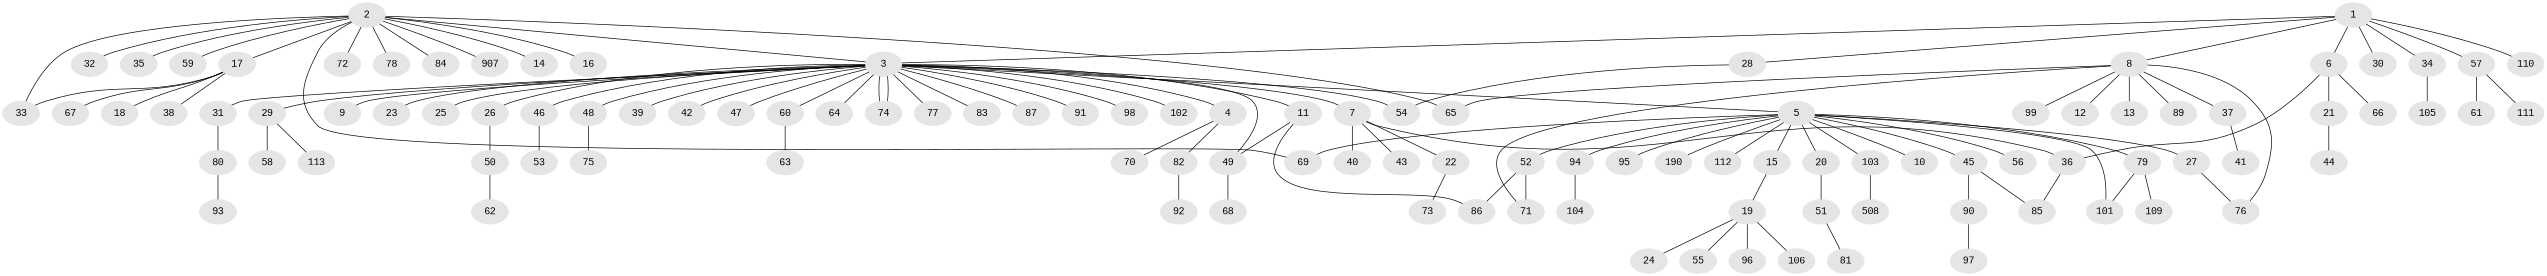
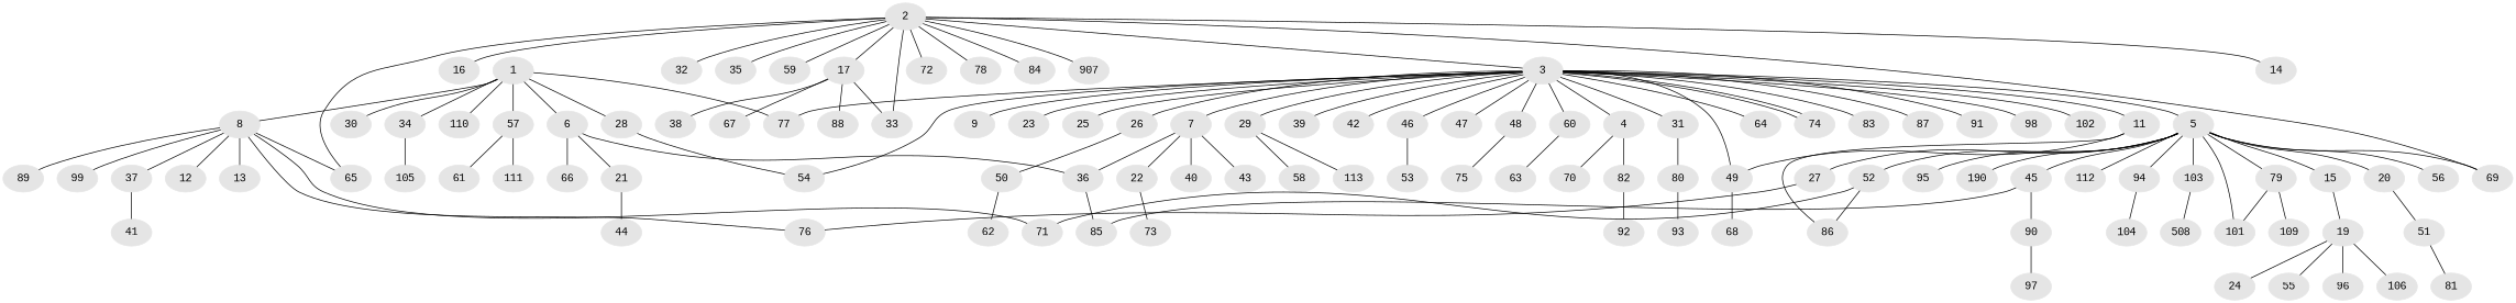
  graph {
    fontname="Liberation Mono"
    node [color=gray90 fontname="Liberation Mono" style=filled]
    edge [fontname="Liberation Mono"]
    1
    3
    6
    8
    28
    30
    34
    57
    110
    2
    14
    16
    17
    32
    35
    59
    65
    69
    72
    78
    84
    n22 [label=907]
    4
    5
    7
    9
    11
    23
    25
    26
    29
    31
    39
    42
    46
    47
    48
    49
    54
    60
    64
    74
    77
    83
    87
    91
    98
    102
    21
    66
    36
    12
    13
    37
    71
    76
    89
    99
    105
    61
    111
    33
    38
    67
-   88 [label=18]
+   88
    70
    82
-   10
    15
    20
    27
    45
    52
    56
    79
    94
    95
    n78 [label=190]
    101
    103
    112
    22
    40
    43
    86
    50
    58
    113
    80
    53
    75
    68
    63
    92
    19
    51
    85
    90
    109
    104
    n101 [label=508]
    44
    81
    73
    41
    24
    55
    96
    106
    62
    93
    97
-   1 -- 3
+   1 -- 77
    1 -- 6
    1 -- 8
    1 -- 28
    1 -- 30
    1 -- 34
    1 -- 57
    1 -- 110
    3 -- 4
    3 -- 5
    3 -- 7
    3 -- 9
    3 -- 11
    3 -- 23
    3 -- 25
    3 -- 26
    3 -- 29
    3 -- 31
    3 -- 39
    3 -- 42
    3 -- 46
    3 -- 47
    3 -- 48
    3 -- 49
    3 -- 54
    3 -- 60
    3 -- 64
    3 -- 74
    3 -- 74
    3 -- 77
    3 -- 83
    3 -- 87
    3 -- 91
    3 -- 98
    3 -- 102
    6 -- 21
    6 -- 66
    6 -- 36
    8 -- 65
    8 -- 12
    8 -- 13
    8 -- 37
    8 -- 71
    8 -- 76
    8 -- 89
    8 -- 99
    28 -- 54
    34 -- 105
    57 -- 61
    57 -- 111
    2 -- 3
    2 -- 14
    2 -- 16
    2 -- 17
    2 -- 32
    2 -- 35
    2 -- 59
    2 -- 65
    2 -- 69
    2 -- 72
    2 -- 78
    2 -- 84
    2 -- n22
    17 -- 33
    17 -- 38
    17 -- 67
    17 -- 88
    4 -- 70
    4 -- 82
    5 -- 69
-   5 -- 10
    5 -- 15
    5 -- 20
    5 -- 27
    5 -- 45
    5 -- 52
    5 -- 56
    5 -- 79
    5 -- 94
    5 -- 95
    5 -- n78
    5 -- 101
    5 -- 103
    5 -- 112
    7 -- 36
    7 -- 22
    7 -- 40
    7 -- 43
    11 -- 49
    11 -- 86
    26 -- 50
    29 -- 58
    29 -- 113
    31 -- 80
    46 -- 53
    48 -- 75
    49 -- 68
    60 -- 63
    21 -- 44
    36 -- 85
    37 -- 41
    33 -- 2
    82 -- 92
    15 -- 19
    20 -- 51
    27 -- 76
    45 -- 85
    45 -- 90
    52 -- 71
    52 -- 86
    79 -- 101
    79 -- 109
    94 -- 104
    103 -- n101
    22 -- 73
    50 -- 62
    80 -- 93
    19 -- 24
    19 -- 55
    19 -- 96
    19 -- 106
    51 -- 81
    90 -- 97
  }
